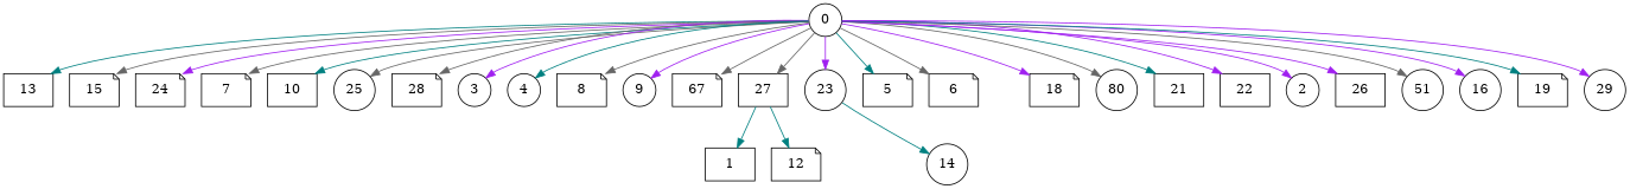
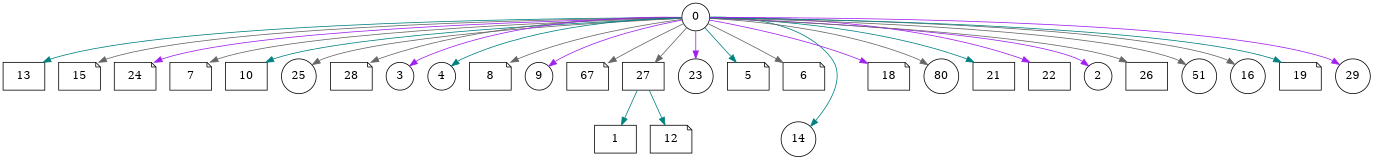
  digraph {
    fontname="DejaVu Serif"
    node [Weight=61 fontname="DejaVu Serif" shape=circle]
    edge [Weight=2 color=gray40 fontname="DejaVu Serif"]
    0 [Weight=15]
    13 [Weight=77 shape=box]
    15 [Weight=77 shape=note]
    24 [Weight=77 shape=note]
    7 [Weight=69 shape=note]
    10 [Weight=69 shape=box]
    25 [Weight=69]
    28 [Weight=69 shape=note]
    3
    4
    8 [shape=note]
    9
    n13 [label=67 shape=note]
    23
    27 [Weight=54 shape=box]
    5 [Weight=46 shape=note]
    6 [Weight=38 shape=note]
    14 [Weight=38]
    18 [Weight=38 shape=note]
    n20 [Weight=38 label=80]
    21 [Weight=38 shape=box]
    22 [Weight=38 shape=box]
    2 [Weight=31]
    26 [Weight=31 shape=box]
    n25 [Weight=23 label=51]
    16 [Weight=15]
    19 [Weight=15 shape=note]
    29 [Weight=15]
    1 [Weight=77 shape=box]
    12 [Weight=77 shape=note]
    0 -> 13 [color=teal]
    0 -> 15 [Weight=5]
    0 -> 24 [Weight=4 color=purple]
    0 -> 7 [Weight=9]
    0 -> 10 [Weight=4 color=teal]
    0 -> 25 [Weight=5]
    0 -> 28 [Weight=4]
    0 -> 3 [Weight=6 color=purple]
    0 -> 4 [Weight=7 color=teal]
    0 -> 8 [Weight=7]
    0 -> 9 [Weight=6 color=purple]
    0 -> n13 [Weight=10]
    0 -> 23 [Weight=8 color=purple]
    0 -> 27 [Weight=6]
    0 -> 5 [Weight=6 color=teal]
    0 -> 6 [Weight=3]
-   23 -> 14 [Weight=3 color=teal]
+   0 -> 14 [Weight=3 color=teal]
    0 -> 18 [Weight=3 color=purple]
    0 -> n20 [Weight=8]
    0 -> 21 [color=teal]
    0 -> 22 [Weight=8 color=purple]
    0 -> 2 [Weight=4 color=purple]
-   0 -> 26 [color=purple]
+   0 -> 26
    0 -> n25 [Weight=4]
-   0 -> 16 [Weight=10 color=purple]
+   0 -> 16 [Weight=10]
    0 -> 19 [Weight=8 color=teal]
    0 -> 29 [color=purple]
    27 -> 1 [color=teal]
    27 -> 12 [color=teal]
  }
